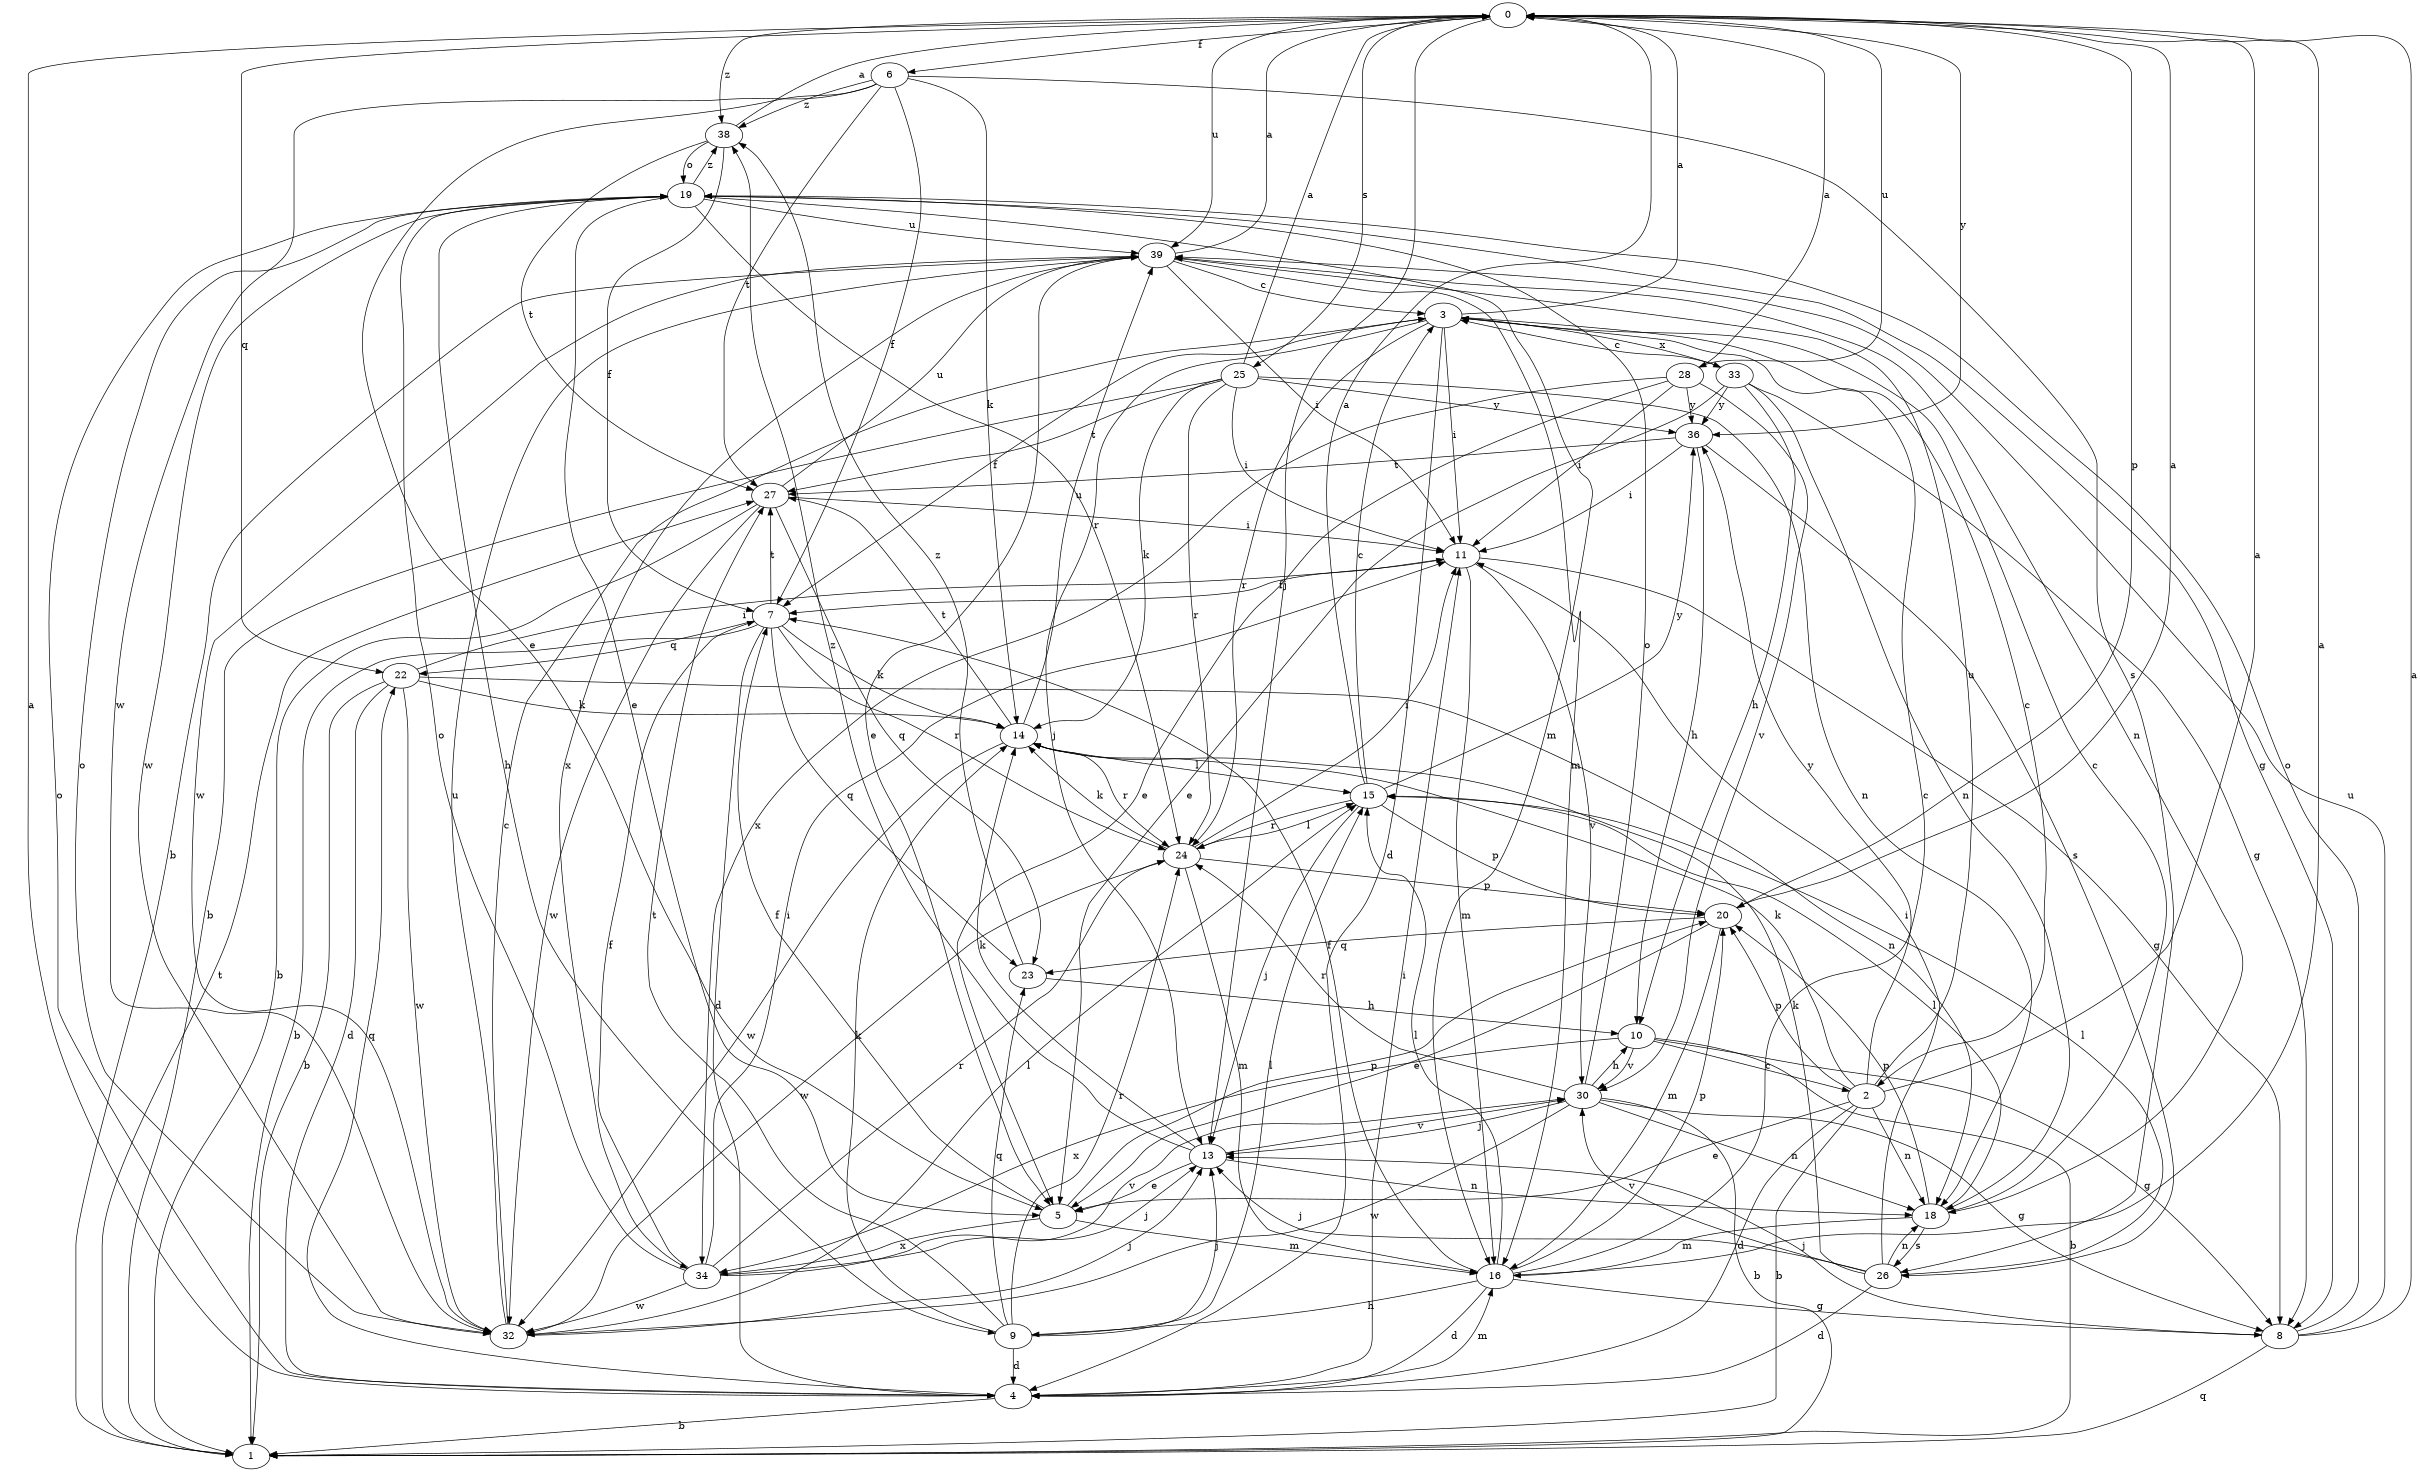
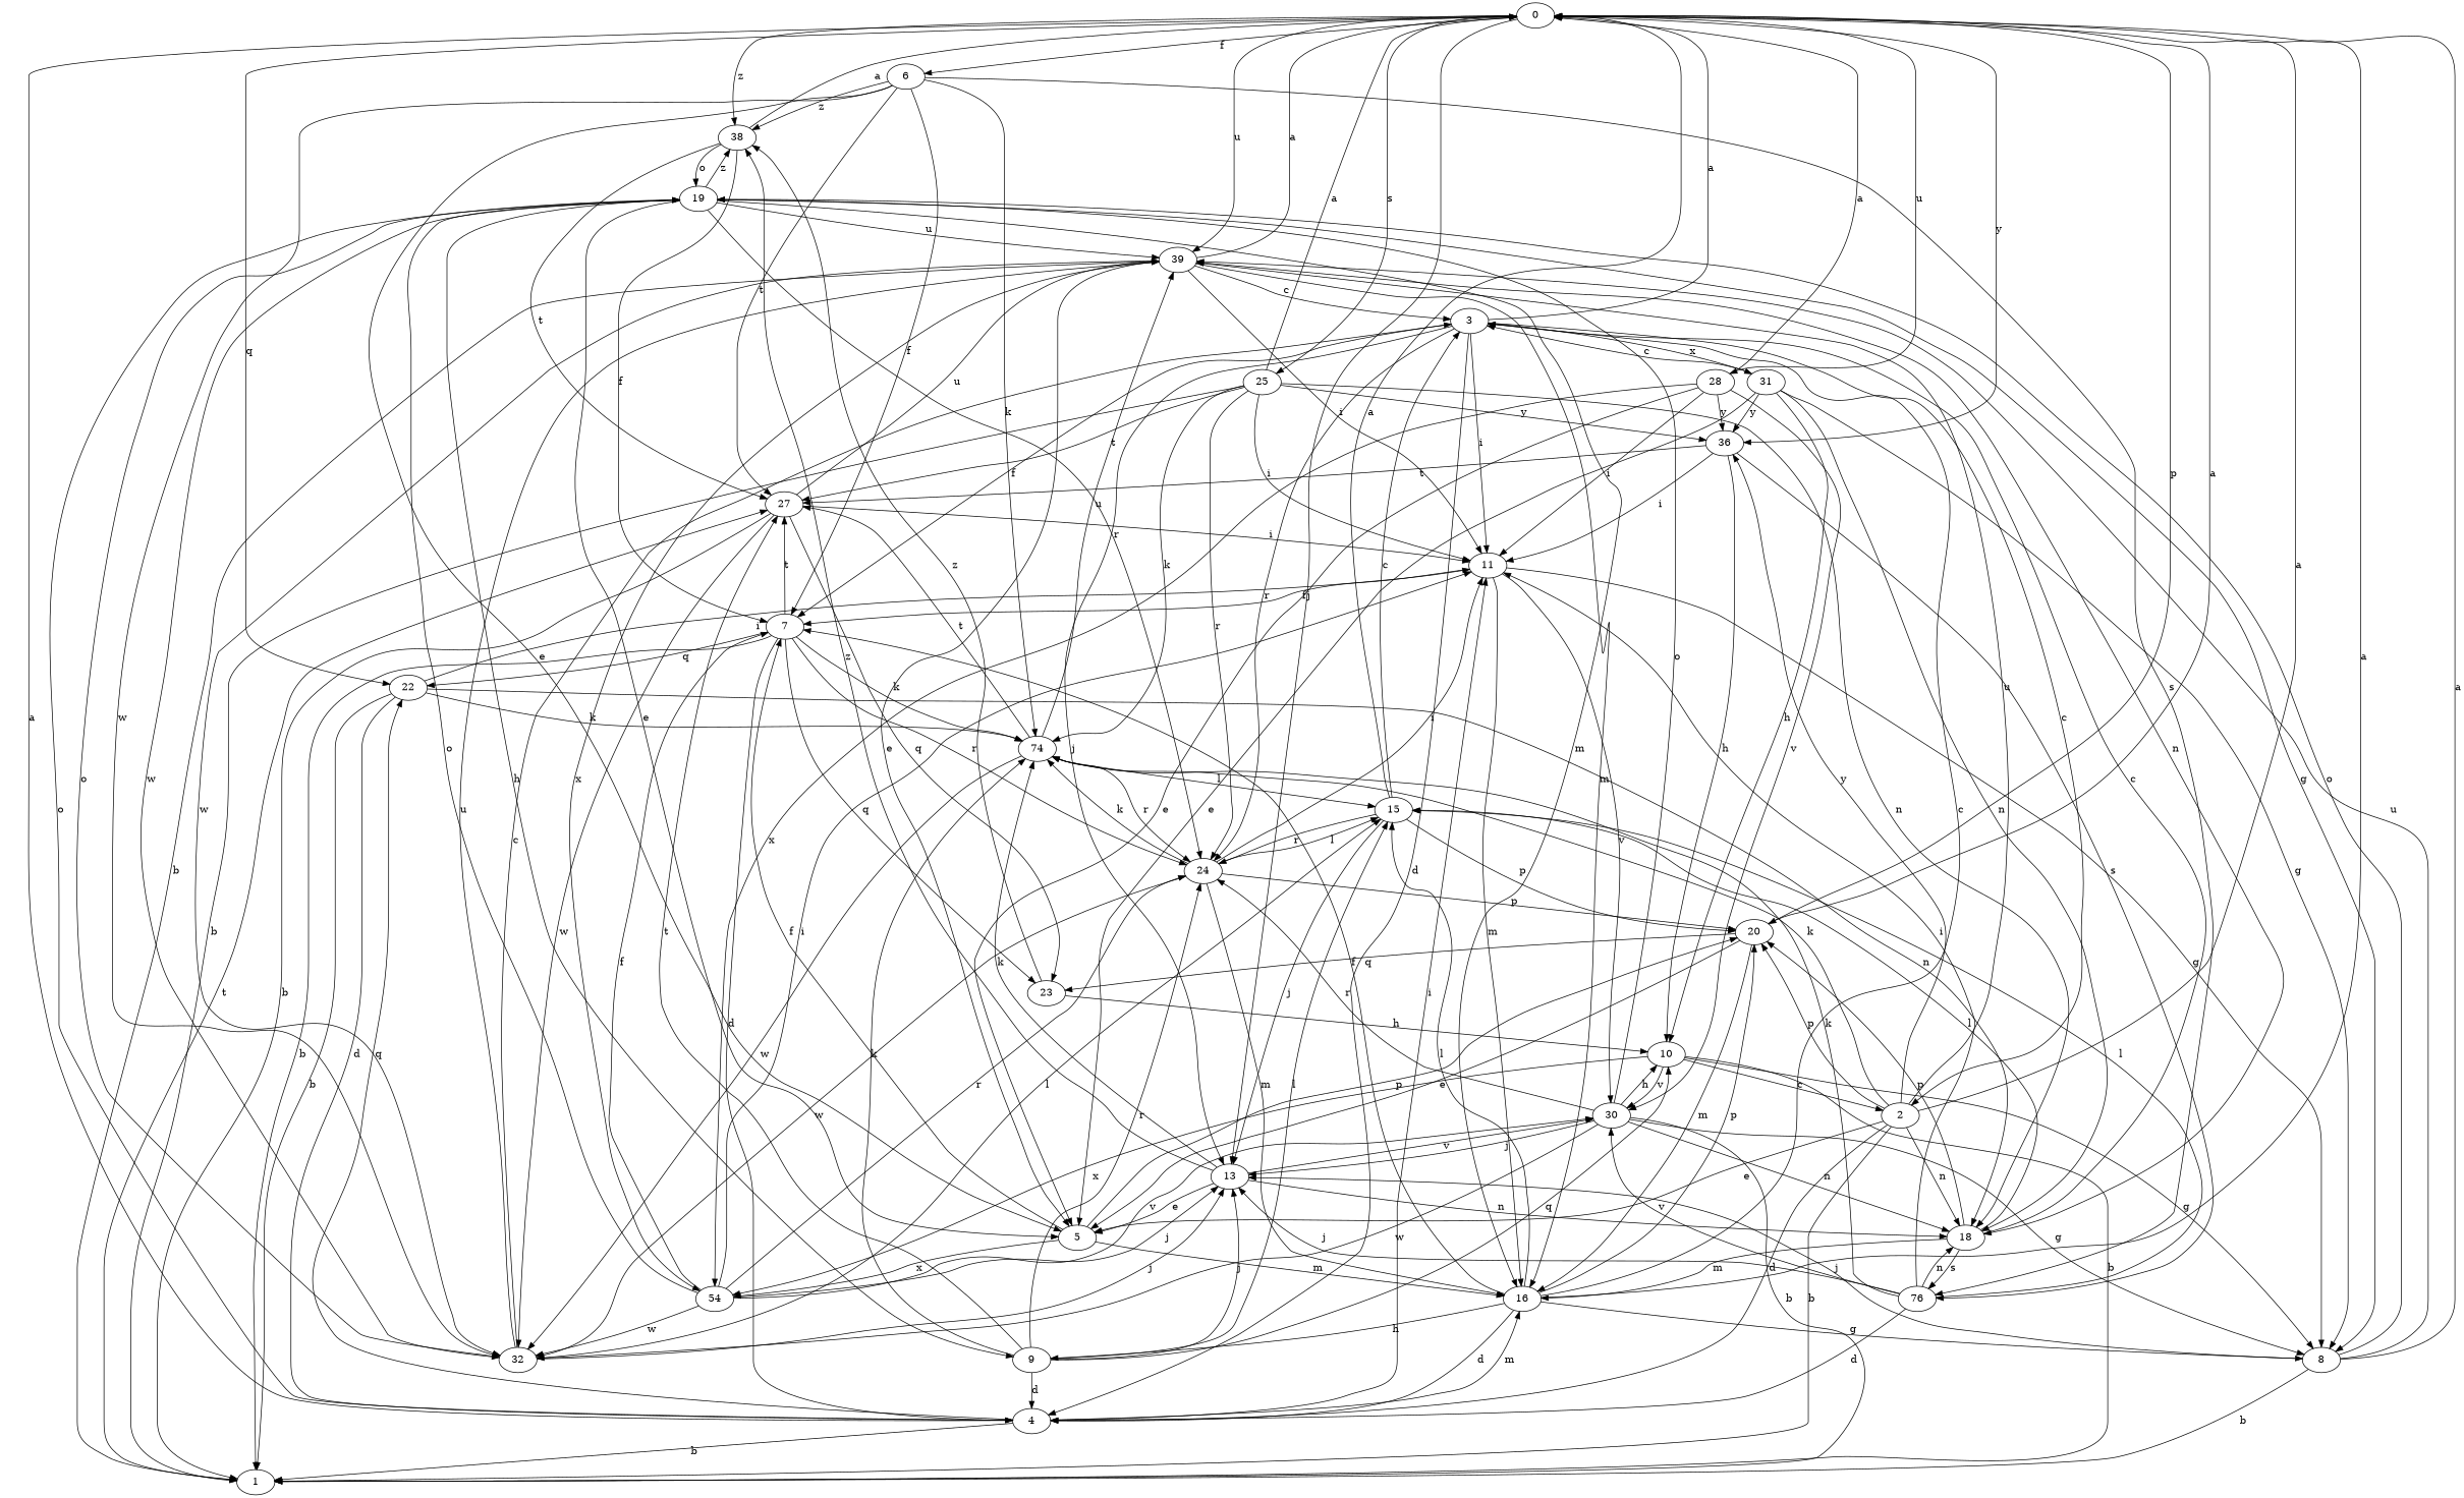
  strict digraph {
    0
    6
    13
    20
    22
    25
    28
    n8 [label=39]
    36
    38
    27
    5
-   14
+   14 [label=74]
    7
-   26
+   26 [label=76]
    32
    18
    30
    16
    23
    1
    4
    11
    24
-   34
+   34 [label=54]
    3
    10
    19
    2
    15
-   33
+   33 [label=31]
    8
    9
    0 -> 6 [label=f]
    0 -> 13 [label=j]
    0 -> 20 [label=p]
    0 -> 22 [label=q]
    0 -> 25 [label=s]
    0 -> 28 [label=u]
    0 -> n8 [label=u]
    0 -> 36 [label=y]
    0 -> 38 [label=z]
    6 -> 38 [label=z]
    6 -> 27 [label=t]
    6 -> 5 [label=e]
    6 -> 14 [label=k]
    6 -> 7 [label=f]
    6 -> 26 [label=s]
    6 -> 32 [label=w]
    13 -> 38 [label=z]
    13 -> 5 [label=e]
    13 -> 14 [label=k]
    13 -> 18 [label=n]
    13 -> 30 [label=v]
    20 -> 0 [label=a]
    20 -> 5 [label=e]
    20 -> 16 [label=m]
    20 -> 23 [label=q]
    22 -> 14 [label=k]
-   22 -> 32 [label=w]
    22 -> 18 [label=n]
    22 -> 1 [label=b]
    22 -> 4 [label=d]
    22 -> 11 [label=i]
    25 -> 0 [label=a]
    25 -> 36 [label=y]
    25 -> 27 [label=t]
    25 -> 14 [label=k]
    25 -> 18 [label=n]
    25 -> 1 [label=b]
    25 -> 11 [label=i]
    25 -> 24 [label=r]
    28 -> 0 [label=a]
    28 -> 36 [label=y]
    28 -> 5 [label=e]
    28 -> 30 [label=v]
    28 -> 11 [label=i]
    28 -> 34 [label=x]
    n8 -> 0 [label=a]
    n8 -> 5 [label=e]
    n8 -> 32 [label=w]
    n8 -> 18 [label=n]
    n8 -> 16 [label=m]
    n8 -> 1 [label=b]
    n8 -> 11 [label=i]
    n8 -> 34 [label=x]
    n8 -> 3 [label=c]
    36 -> 27 [label=t]
    36 -> 26 [label=s]
    36 -> 11 [label=i]
    36 -> 10 [label=h]
    38 -> 0 [label=a]
    38 -> 27 [label=t]
    38 -> 7 [label=f]
    38 -> 19 [label=o]
    27 -> n8 [label=u]
    27 -> 32 [label=w]
    27 -> 23 [label=q]
    27 -> 1 [label=b]
    27 -> 11 [label=i]
    5 -> 20 [label=p]
    5 -> 7 [label=f]
    5 -> 16 [label=m]
    5 -> 34 [label=x]
    14 -> n8 [label=u]
    14 -> 27 [label=t]
    14 -> 32 [label=w]
    14 -> 24 [label=r]
    14 -> 15 [label=l]
    7 -> 22 [label=q]
    7 -> 27 [label=t]
    7 -> 14 [label=k]
    7 -> 23 [label=q]
    7 -> 1 [label=b]
    7 -> 4 [label=d]
    7 -> 24 [label=r]
    26 -> 13 [label=j]
    26 -> 14 [label=k]
    26 -> 18 [label=n]
    26 -> 30 [label=v]
    26 -> 4 [label=d]
    26 -> 11 [label=i]
    26 -> 15 [label=l]
    32 -> 13 [label=j]
    32 -> n8 [label=u]
    32 -> 3 [label=c]
    32 -> 19 [label=o]
    32 -> 15 [label=l]
    18 -> 20 [label=p]
    18 -> 26 [label=s]
    18 -> 16 [label=m]
    18 -> 3 [label=c]
    18 -> 15 [label=l]
    30 -> 13 [label=j]
    30 -> 32 [label=w]
    30 -> 18 [label=n]
    30 -> 1 [label=b]
    30 -> 24 [label=r]
    30 -> 10 [label=h]
    30 -> 19 [label=o]
    30 -> 8 [label=g]
    16 -> 0 [label=a]
    16 -> 20 [label=p]
    16 -> 7 [label=f]
    16 -> 4 [label=d]
    16 -> 3 [label=c]
    16 -> 15 [label=l]
    16 -> 8 [label=g]
    16 -> 9 [label=h]
    23 -> 38 [label=z]
    23 -> 10 [label=h]
    1 -> 27 [label=t]
    4 -> 0 [label=a]
    4 -> 22 [label=q]
    4 -> 16 [label=m]
    4 -> 1 [label=b]
    4 -> 11 [label=i]
    4 -> 19 [label=o]
    11 -> 7 [label=f]
    11 -> 30 [label=v]
    11 -> 16 [label=m]
    11 -> 8 [label=g]
    24 -> 20 [label=p]
    24 -> 14 [label=k]
    24 -> 32 [label=w]
    24 -> 16 [label=m]
    24 -> 11 [label=i]
    24 -> 15 [label=l]
    34 -> 13 [label=j]
    34 -> 7 [label=f]
    34 -> 32 [label=w]
    34 -> 30 [label=v]
    34 -> 11 [label=i]
    34 -> 24 [label=r]
    34 -> 19 [label=o]
    3 -> 0 [label=a]
    3 -> 13 [label=j]
    3 -> 7 [label=f]
    3 -> 4 [label=d]
    3 -> 11 [label=i]
    3 -> 24 [label=r]
    3 -> 2 [label=c]
    3 -> 33 [label=x]
    10 -> 30 [label=v]
    10 -> 1 [label=b]
    10 -> 34 [label=x]
    10 -> 2 [label=c]
    10 -> 8 [label=g]
    19 -> n8 [label=u]
    19 -> 38 [label=z]
    19 -> 5 [label=e]
    19 -> 32 [label=w]
    19 -> 16 [label=m]
    19 -> 24 [label=r]
    19 -> 8 [label=g]
    19 -> 9 [label=h]
    2 -> 0 [label=a]
    2 -> 20 [label=p]
    2 -> n8 [label=u]
    2 -> 36 [label=y]
    2 -> 5 [label=e]
    2 -> 14 [label=k]
    2 -> 18 [label=n]
    2 -> 1 [label=b]
    2 -> 4 [label=d]
    15 -> 0 [label=a]
    15 -> 13 [label=j]
    15 -> 20 [label=p]
-   15 -> 36 [label=y]
    15 -> 24 [label=r]
    15 -> 3 [label=c]
    33 -> 36 [label=y]
    33 -> 5 [label=e]
    33 -> 18 [label=n]
    33 -> 3 [label=c]
    33 -> 10 [label=h]
    33 -> 8 [label=g]
    8 -> 0 [label=a]
    8 -> 13 [label=j]
    8 -> n8 [label=u]
-   8 -> 1 [label=q]
+   8 -> 1 [label=b]
    8 -> 19 [label=o]
    9 -> 13 [label=j]
    9 -> 27 [label=t]
    9 -> 14 [label=k]
-   9 -> 23 [label=q]
+   9 -> 10 [label=q]
    9 -> 4 [label=d]
    9 -> 24 [label=r]
    9 -> 15 [label=l]
  }
